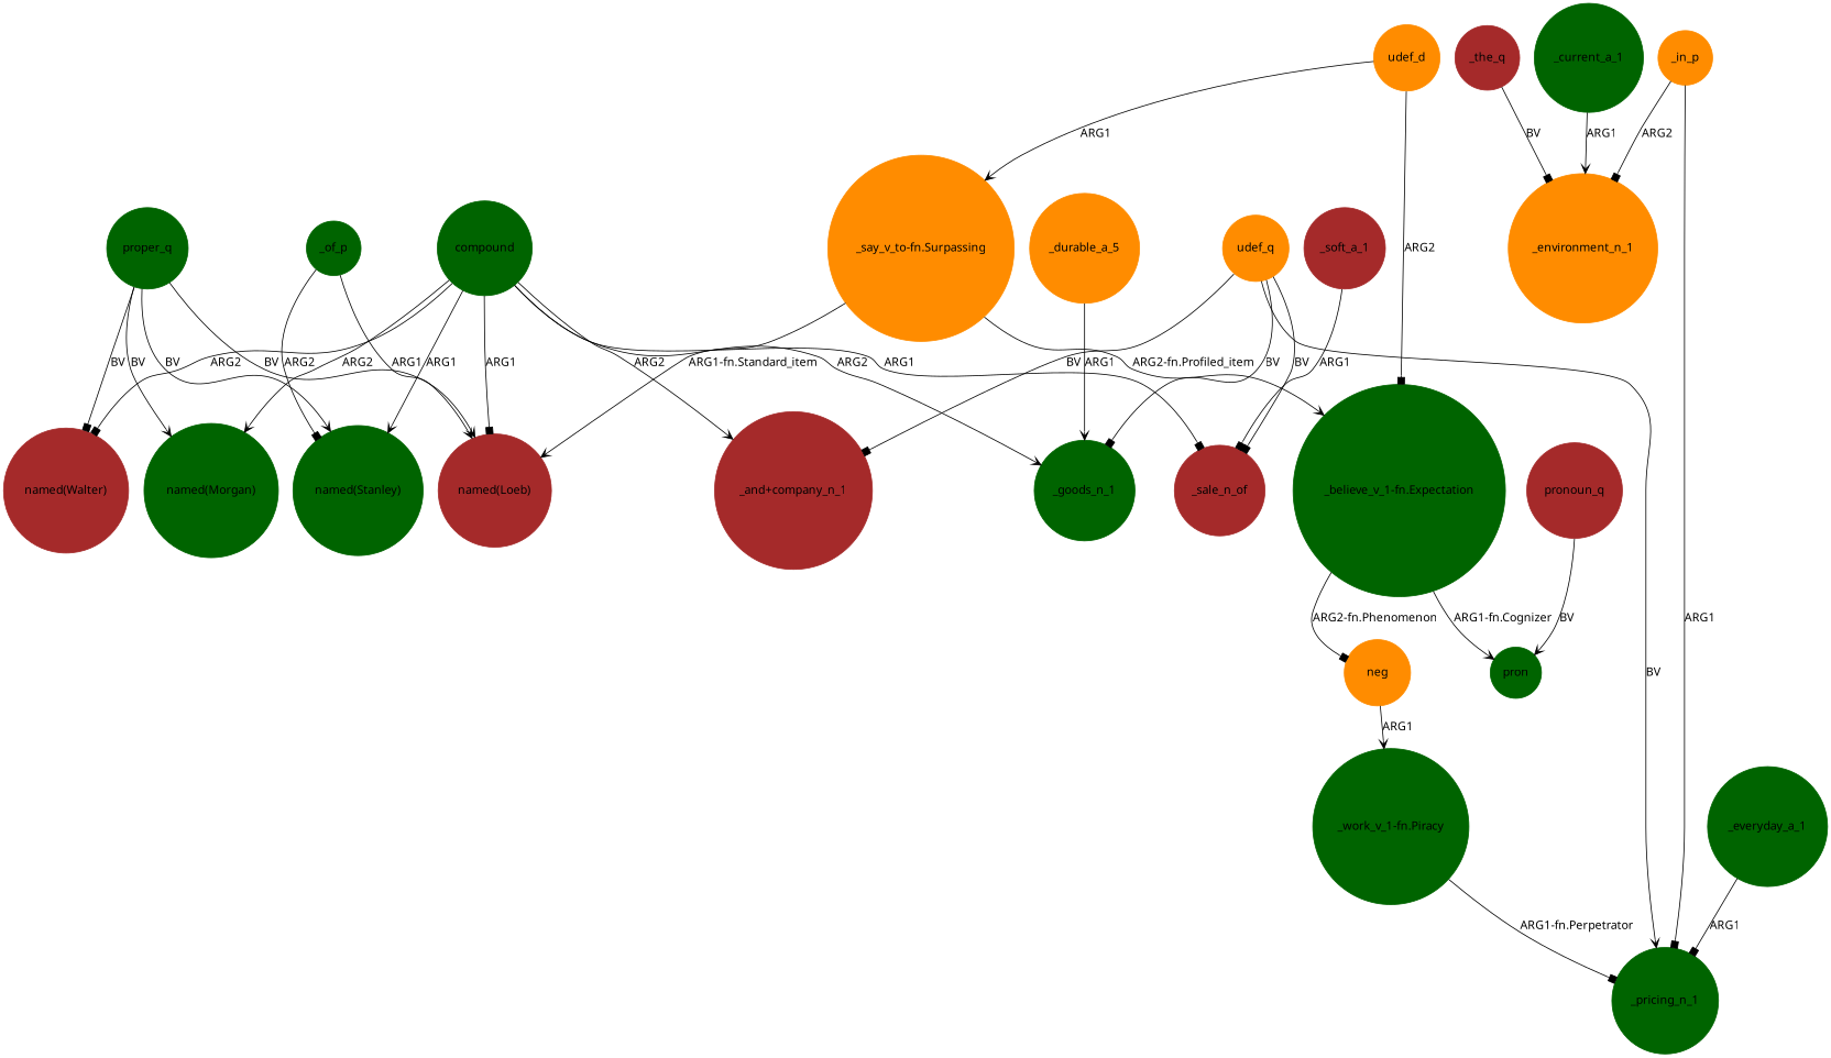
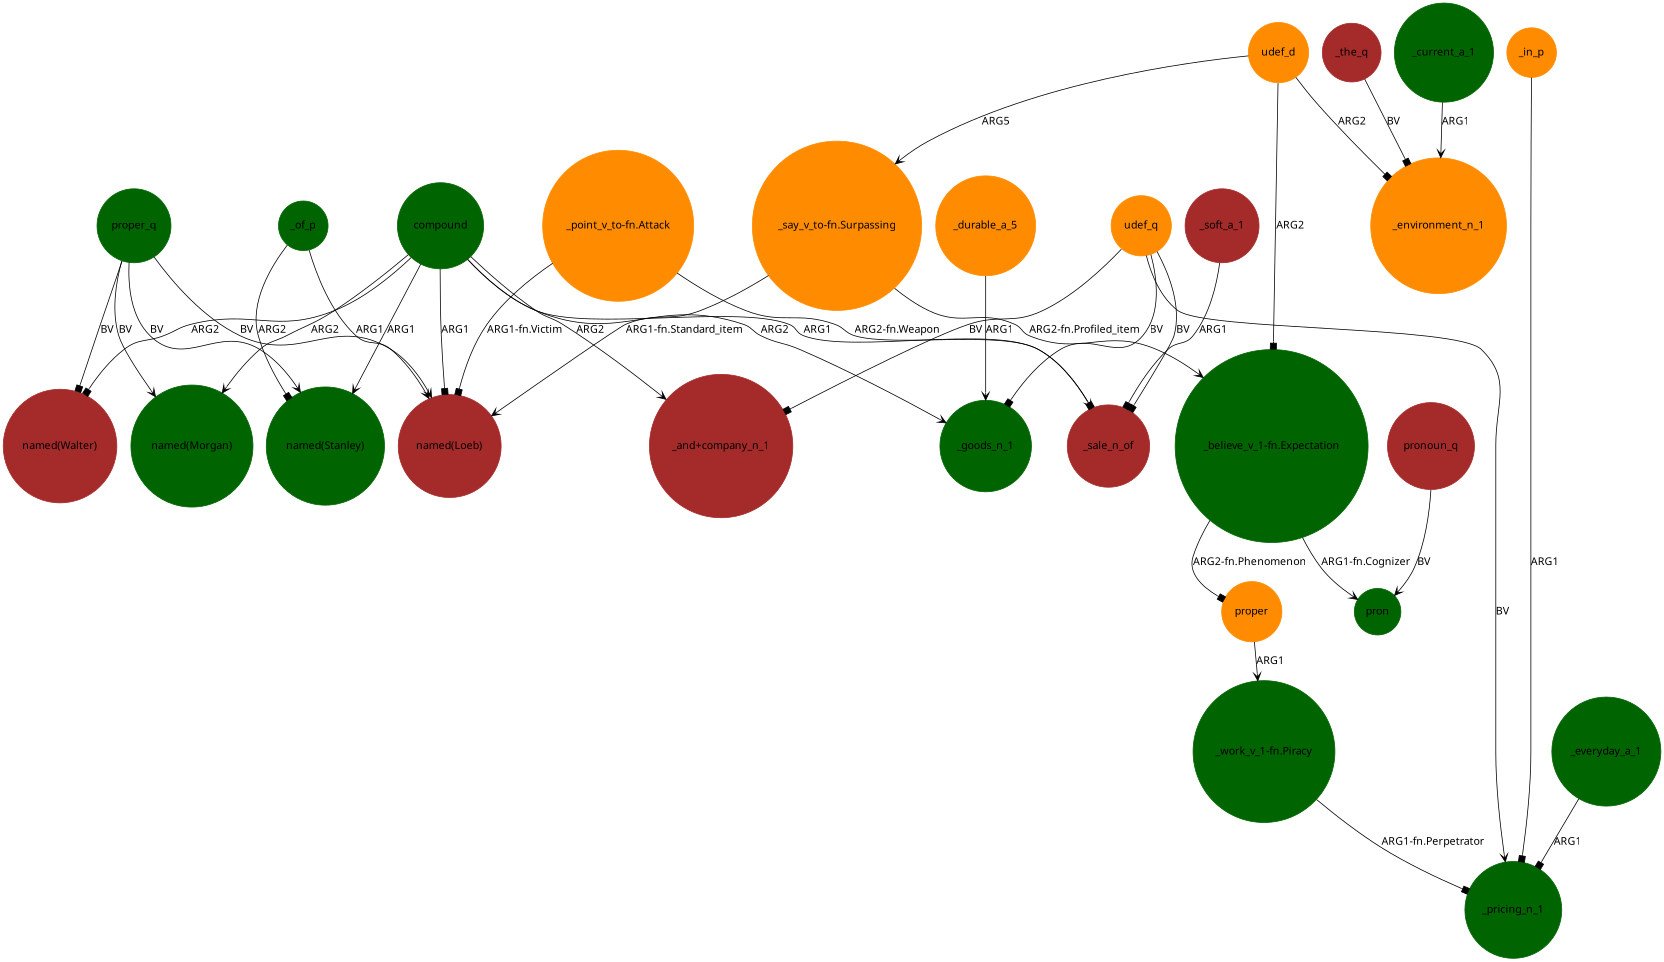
  digraph {
    fontname="Noto Sans"
    node [color=darkgreen fontname="Noto Sans" shape=circle style=filled]
    edge [arrowhead=vee fontname="Noto Sans"]
    n1 [color=darkorange label=_durable_a_5]
    _goods_n_1
    compound
    "named(Loeb)" [color=brown]
    "named(Stanley)"
    "_and+company_n_1" [color=brown]
    "named(Walter)" [color=brown]
    _sale_n_of [color=brown]
    "named(Morgan)"
    _of_p
+   "_point_v_to-fn.Attack" [color=darkorange]
    proper_q
    _environment_n_1 [color=darkorange]
    _current_a_1
    udef_q [color=darkorange]
    _pricing_n_1
    pronoun_q [color=brown]
    pron
-   neg [color=darkorange]
+   neg [color=darkorange label=proper]
    "_work_v_1-fn.Piracy"
    n21 [color=darkorange label=udef_d]
    "_believe_v_1-fn.Expectation"
    "_say_v_to-fn.Surpassing" [color=darkorange]
    _soft_a_1 [color=brown]
    _everyday_a_1
    _in_p [color=darkorange]
    _the_q [color=brown]
    n1 -> _goods_n_1 [label=ARG1]
    compound -> _goods_n_1 [label=ARG2]
    compound -> "named(Loeb)" [arrowhead=box label=ARG1]
    compound -> "named(Stanley)" [label=ARG1]
    compound -> "_and+company_n_1" [label=ARG2]
    compound -> "named(Walter)" [arrowhead=box label=ARG2]
    compound -> _sale_n_of [arrowhead=box label=ARG1]
    compound -> "named(Morgan)" [label=ARG2]
    _of_p -> "named(Loeb)" [label=ARG1]
    _of_p -> "named(Stanley)" [arrowhead=box label=ARG2]
+   "_point_v_to-fn.Attack" -> "named(Loeb)" [arrowhead=box label="ARG1-fn.Victim"]
+   "_point_v_to-fn.Attack" -> _sale_n_of [label="ARG2-fn.Weapon"]
    proper_q -> "named(Loeb)" [label=BV]
    proper_q -> "named(Stanley)" [label=BV]
    proper_q -> "named(Walter)" [arrowhead=box label=BV]
    proper_q -> "named(Morgan)" [label=BV]
    _current_a_1 -> _environment_n_1 [label=ARG1]
    udef_q -> _goods_n_1 [arrowhead=box label=BV]
    udef_q -> "_and+company_n_1" [arrowhead=box label=BV]
    udef_q -> _sale_n_of [arrowhead=box label=BV]
    udef_q -> _pricing_n_1 [label=BV]
    pronoun_q -> pron [label=BV]
    neg -> "_work_v_1-fn.Piracy" [label=ARG1]
    "_work_v_1-fn.Piracy" -> _pricing_n_1 [arrowhead=box label="ARG1-fn.Perpetrator"]
    n21 -> "_believe_v_1-fn.Expectation" [arrowhead=box label=ARG2]
-   n21 -> "_say_v_to-fn.Surpassing" [label=ARG1]
+   n21 -> "_say_v_to-fn.Surpassing" [label=ARG5]
    "_believe_v_1-fn.Expectation" -> pron [label="ARG1-fn.Cognizer"]
    "_believe_v_1-fn.Expectation" -> neg [arrowhead=box label="ARG2-fn.Phenomenon"]
    "_say_v_to-fn.Surpassing" -> "named(Loeb)" [label="ARG1-fn.Standard_item"]
    "_say_v_to-fn.Surpassing" -> "_believe_v_1-fn.Expectation" [label="ARG2-fn.Profiled_item"]
    _soft_a_1 -> _sale_n_of [arrowhead=box label=ARG1]
    _everyday_a_1 -> _pricing_n_1 [arrowhead=box label=ARG1]
-   _in_p -> _environment_n_1 [arrowhead=box label=ARG2]
+   n21 -> _environment_n_1 [arrowhead=box label=ARG2]
    _in_p -> _pricing_n_1 [arrowhead=box label=ARG1]
    _the_q -> _environment_n_1 [arrowhead=box label=BV]
  }
